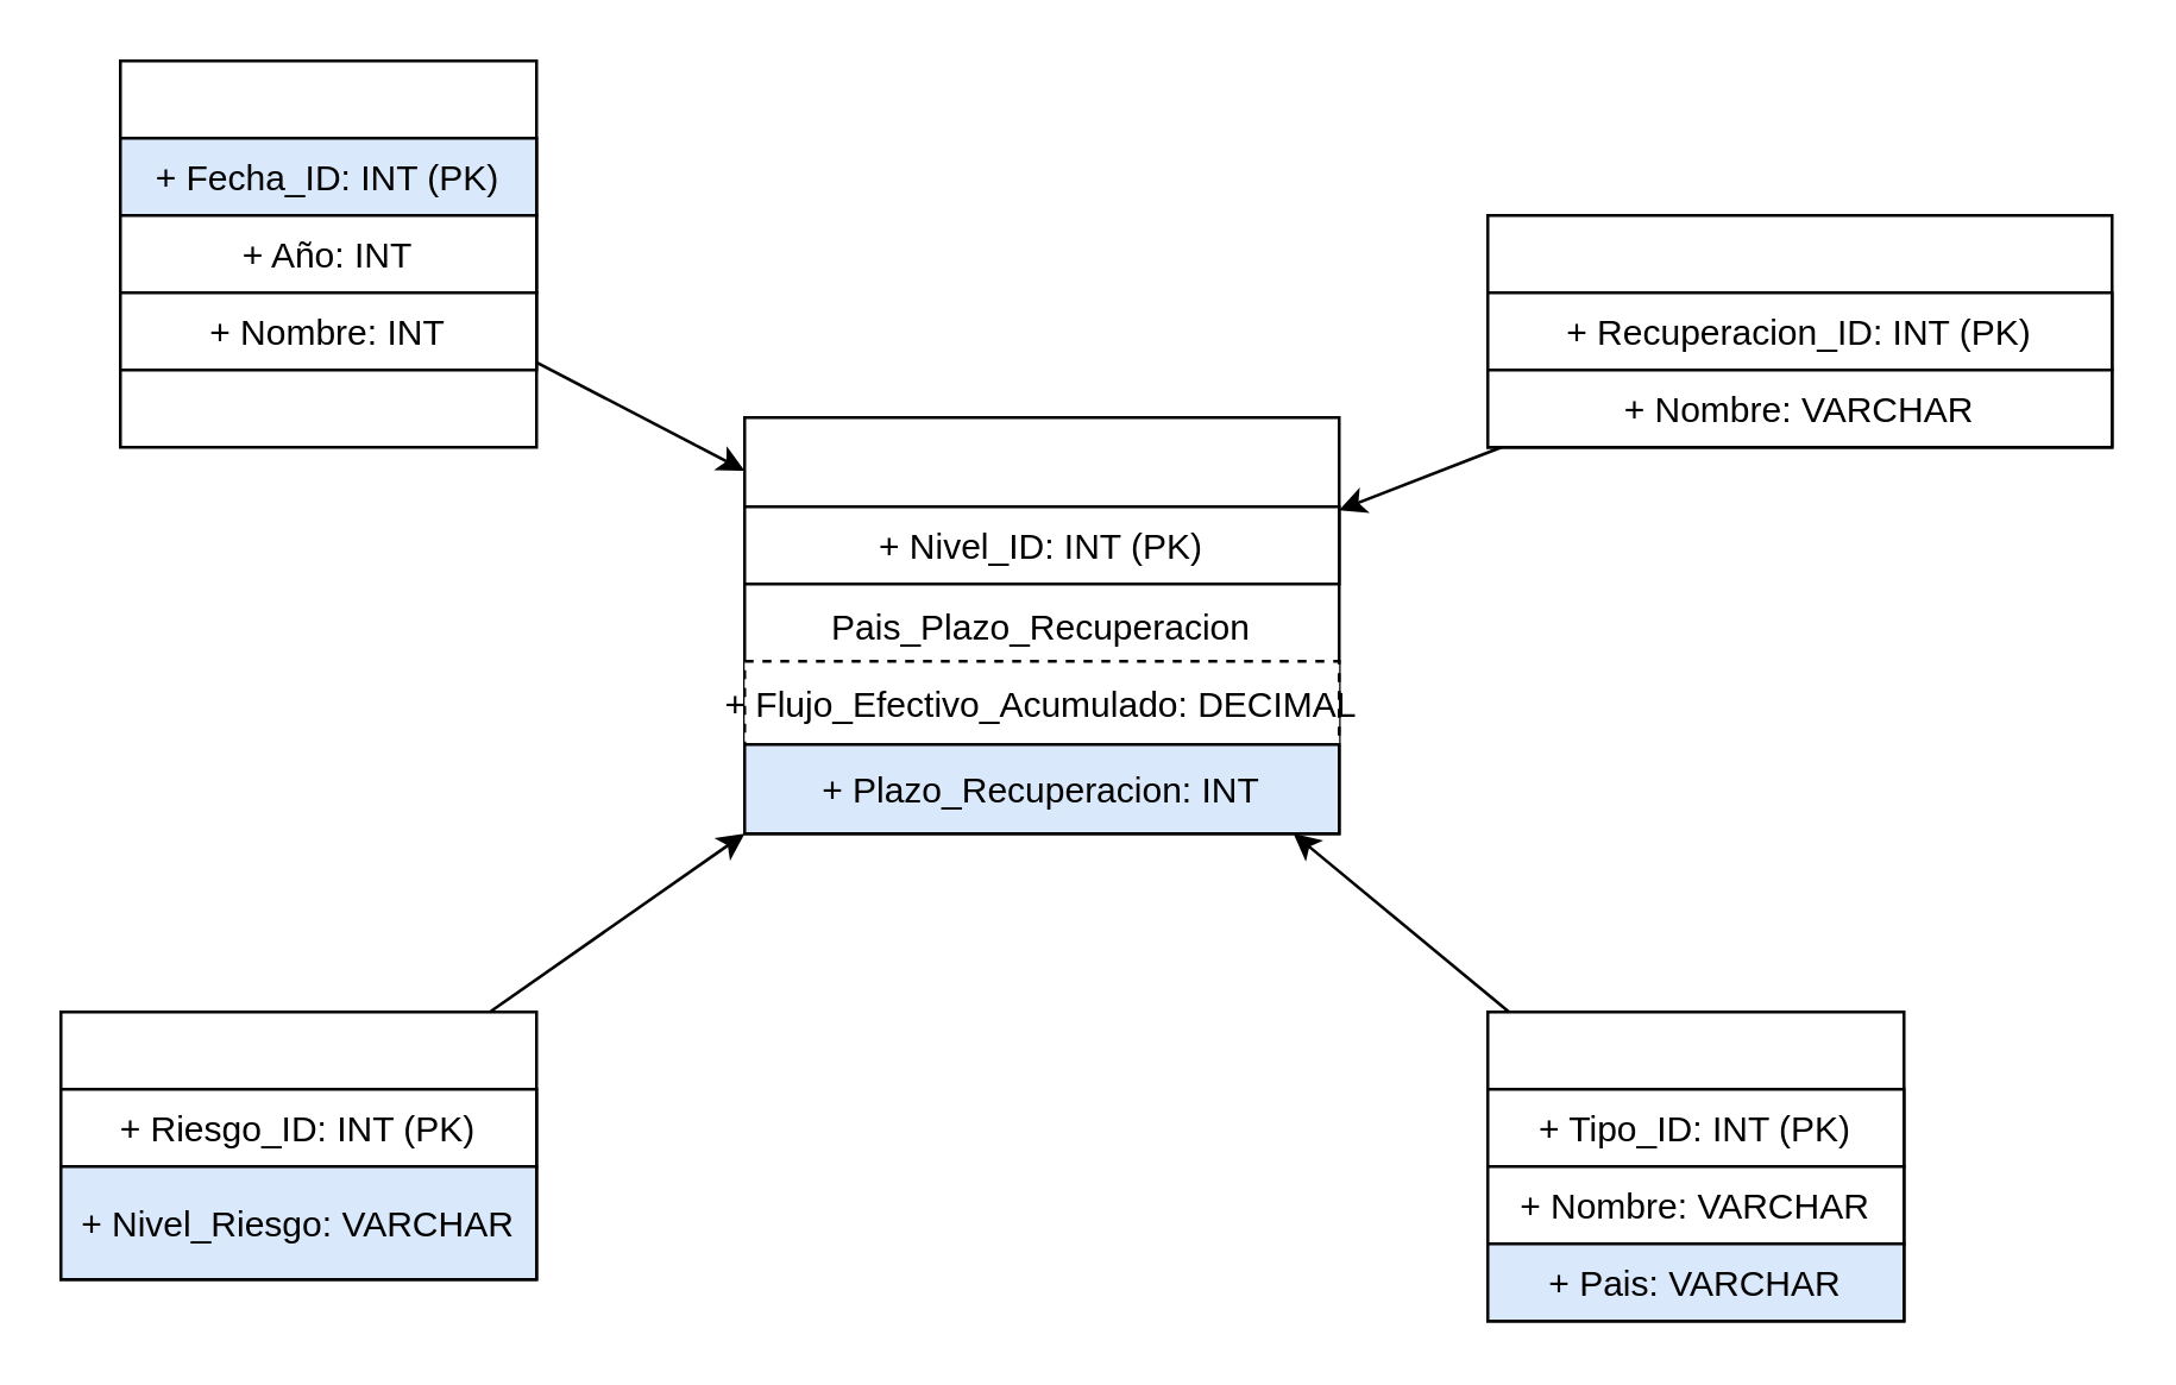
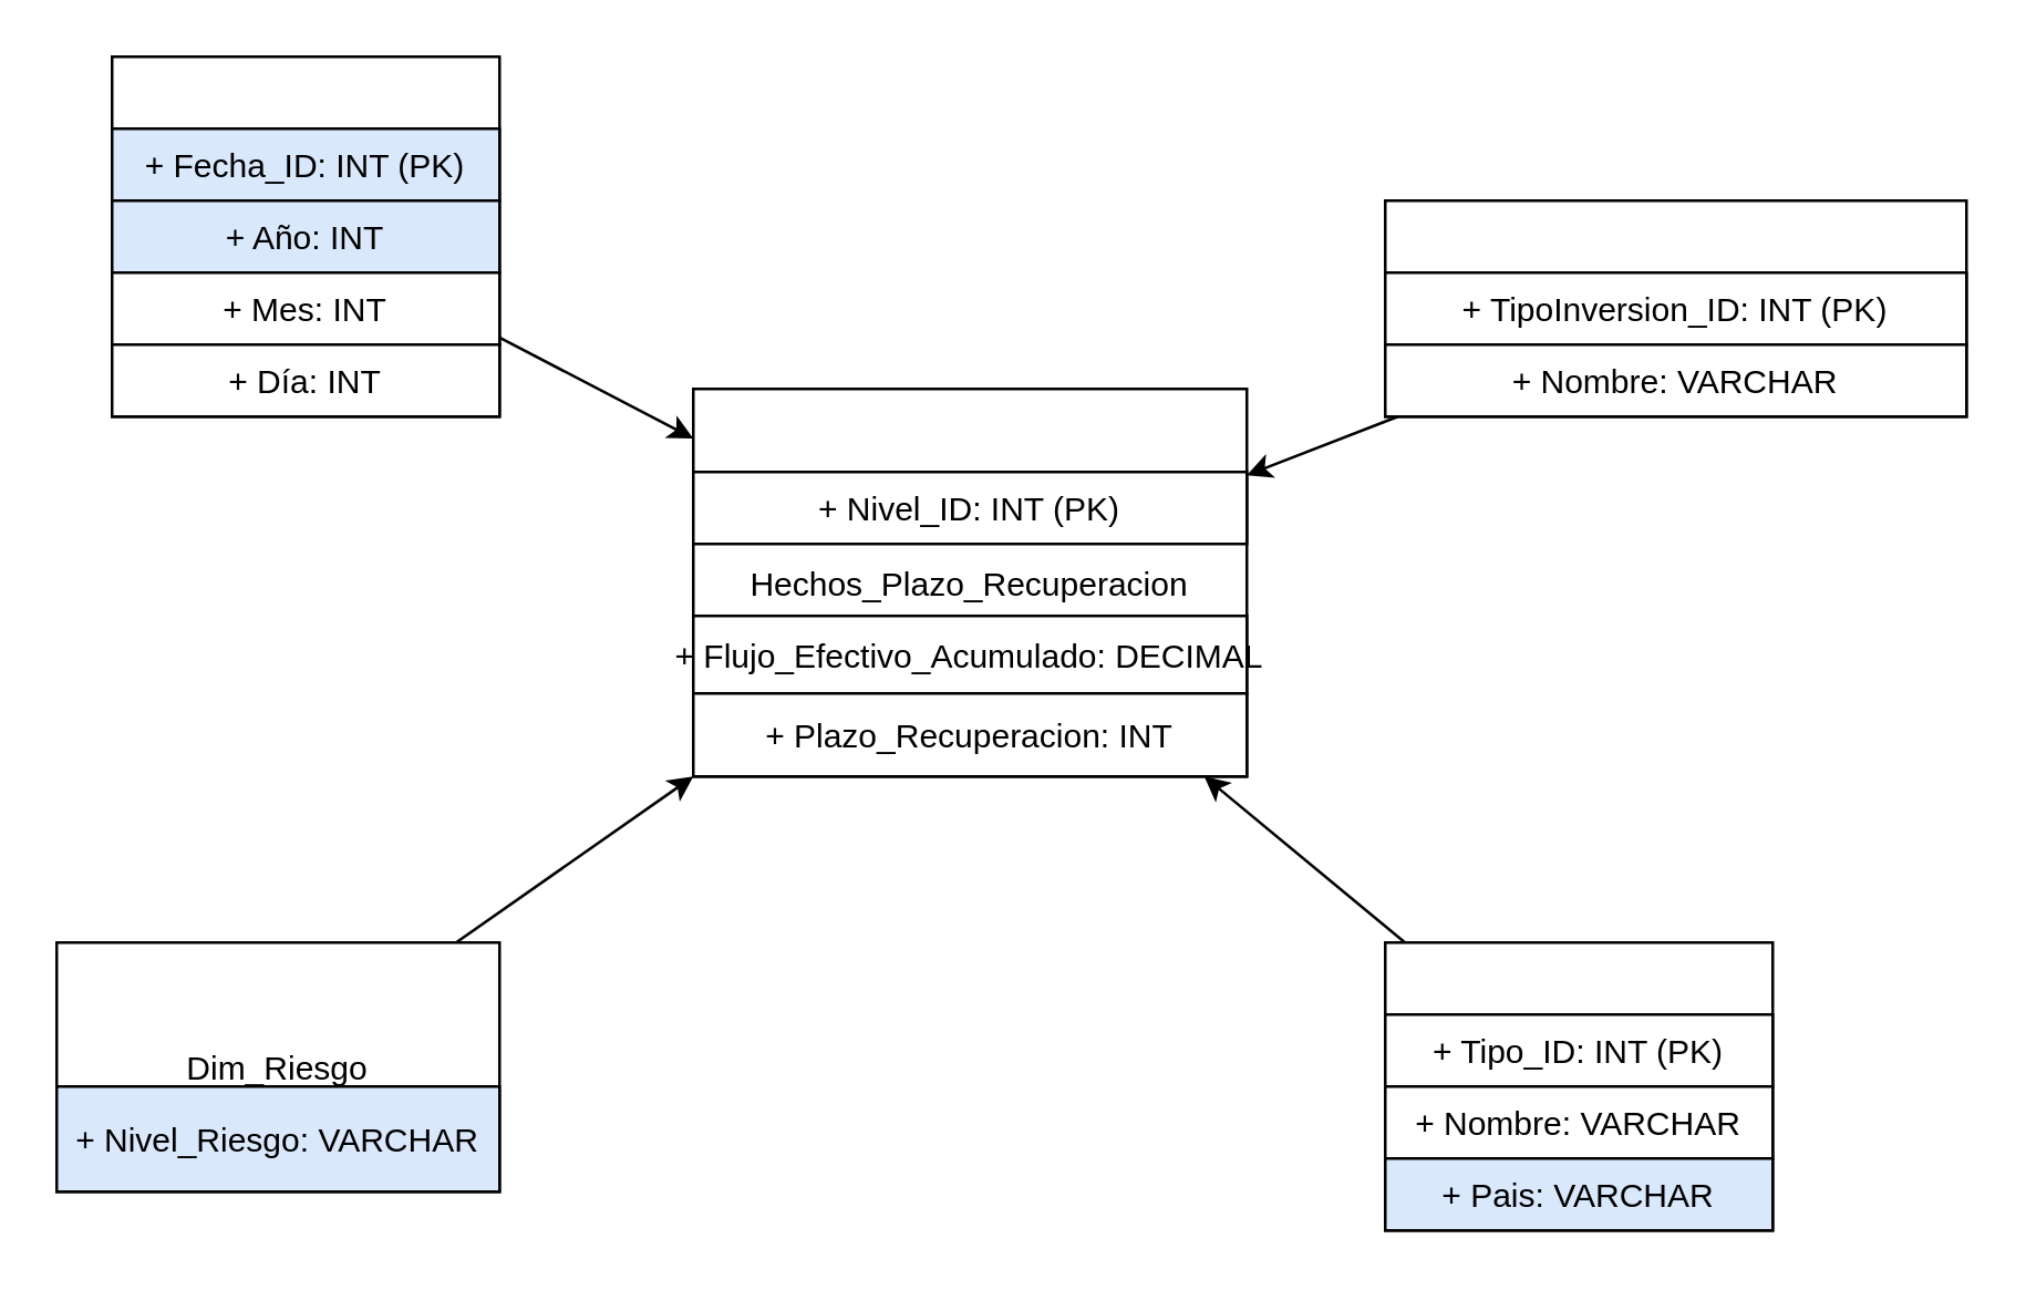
  <mxCell id="0" />
  <mxCell id="1" parent="0" />
- <mxCell id="2" value="Pais_Plazo_Recuperacion" vertex="1" parent="1"><mxGeometry x="250" y="140" width="200" height="140" as="geometry" /></mxCell>
+ <mxCell id="2" value="Hechos_Plazo_Recuperacion" vertex="1" parent="1"><mxGeometry x="250" y="140" width="200" height="140" as="geometry" /></mxCell>
  <mxCell id="3" value="+ Nivel_ID: INT (PK)" vertex="1" parent="2"><mxGeometry y="30" width="200" height="26" as="geometry" /></mxCell>
- <mxCell id="4" value="+ Flujo_Efectivo_Acumulado: DECIMAL" vertex="1" parent="2" style="dashed=1;"><mxGeometry y="82" width="200" height="28" as="geometry" /></mxCell>
- <mxCell id="5" value="+ Plazo_Recuperacion: INT" vertex="1" parent="2" style="fillColor=#dae8fc;"><mxGeometry y="110" width="200" height="30" as="geometry" /></mxCell>
+ <mxCell id="4" value="+ Flujo_Efectivo_Acumulado: DECIMAL" vertex="1" parent="2"><mxGeometry y="82" width="200" height="28" as="geometry" /></mxCell>
+ <mxCell id="5" value="+ Plazo_Recuperacion: INT" vertex="1" parent="2"><mxGeometry y="110" width="200" height="30" as="geometry" /></mxCell>
  <mxCell id="6" value="Dim_Tiempo" vertex="1" parent="1"><mxGeometry x="40" width="140" height="130" as="geometry" y="20" /></mxCell>
  <mxCell id="7" value="+ Fecha_ID: INT (PK)" vertex="1" parent="6" style="fillColor=#dae8fc;"><mxGeometry y="26" width="140" height="26" as="geometry" /></mxCell>
- <mxCell id="8" value="+ Año: INT" vertex="1" parent="6"><mxGeometry y="52" width="140" height="26" as="geometry" /></mxCell>
- <mxCell id="9" value="+ Nombre: INT" vertex="1" parent="6"><mxGeometry y="78" width="140" height="26" as="geometry" /></mxCell>
+ <mxCell id="8" value="+ Año: INT" vertex="1" parent="6" style="fillColor=#dae8fc;"><mxGeometry y="52" width="140" height="26" as="geometry" /></mxCell>
+ <mxCell id="9" value="+ Mes: INT" vertex="1" parent="6"><mxGeometry y="78" width="140" height="26" as="geometry" /></mxCell>
+ <mxCell id="10" value="+ Día: INT" vertex="1" parent="6"><mxGeometry y="104" width="140" height="26" as="geometry" /></mxCell>
  <mxCell id="11" value="Dim_Tipo_Inversion" vertex="1" parent="1"><mxGeometry x="500" y="72" width="210" height="78" as="geometry" /></mxCell>
- <mxCell id="12" value="+ Recuperacion_ID: INT (PK)" vertex="1" parent="11"><mxGeometry y="26" width="210" height="26" as="geometry" /></mxCell>
+ <mxCell id="12" value="+ TipoInversion_ID: INT (PK)" vertex="1" parent="11"><mxGeometry y="26" width="210" height="26" as="geometry" /></mxCell>
  <mxCell id="13" value="+ Nombre: VARCHAR" vertex="1" parent="11"><mxGeometry y="52" width="210" height="26" as="geometry" /></mxCell>
  <mxCell id="14" value="Dim_Riesgo" vertex="1" parent="1"><mxGeometry x="20" y="340" width="160" height="90" as="geometry" /></mxCell>
- <mxCell id="15" value="+ Riesgo_ID: INT (PK)" vertex="1" parent="14"><mxGeometry y="26" width="160" height="26" as="geometry" /></mxCell>
  <mxCell id="16" value="+ Nivel_Riesgo: VARCHAR" vertex="1" parent="14" style="fillColor=#dae8fc;"><mxGeometry y="52" width="160" height="38" as="geometry" /></mxCell>
  <mxCell id="17" value="Dim_Usuario" vertex="1" parent="1"><mxGeometry x="500" y="340" width="140" height="104" as="geometry" /></mxCell>
  <mxCell id="18" value="+ Tipo_ID: INT (PK)" vertex="1" parent="17"><mxGeometry y="26" width="140" height="26" as="geometry" /></mxCell>
  <mxCell id="19" value="+ Nombre: VARCHAR" vertex="1" parent="17"><mxGeometry y="52" width="140" height="26" as="geometry" /></mxCell>
  <mxCell id="20" value="+ Pais: VARCHAR" vertex="1" parent="17" style="fillColor=#dae8fc;"><mxGeometry y="78" width="140" height="26" as="geometry" /></mxCell>
  <mxCell id="21" edge="1" parent="1" source="6" target="2"><mxGeometry relative="1" as="geometry" /></mxCell>
  <mxCell id="22" edge="1" parent="1" source="11" target="2"><mxGeometry relative="1" as="geometry" /></mxCell>
  <mxCell id="23" edge="1" parent="1" source="14" target="2"><mxGeometry relative="1" as="geometry" /></mxCell>
  <mxCell id="24" edge="1" parent="1" source="17" target="2"><mxGeometry relative="1" as="geometry" /></mxCell>
